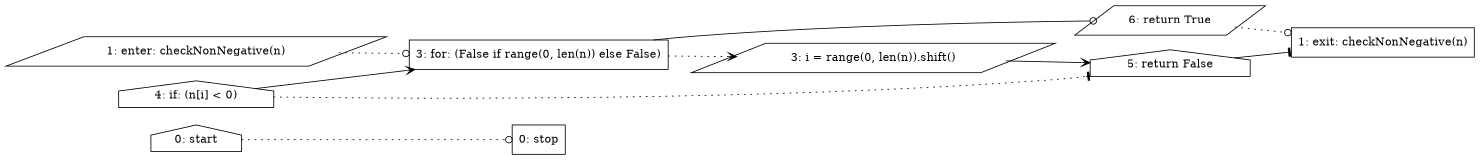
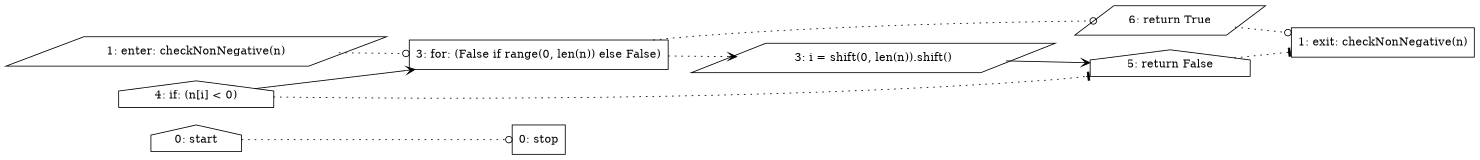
  strict digraph {
    fontname="DejaVu Serif"
    rankdir=LR
    node [fontname="DejaVu Serif" shape=house]
    edge [arrowhead=odot fontname="DejaVu Serif" style=dotted]
    n1 [label="0: start"]
    n2 [label="0: stop" shape=box]
    n3 [label="1: enter: checkNonNegative(n)" shape=parallelogram]
    n4 [label="3: for: (False if range(0, len(n)) else False)" shape=box]
    n5 [label="6: return True" shape=parallelogram]
-   n6 [label="3: i = range(0, len(n)).shift()" shape=parallelogram]
+   n6 [label="3: i = shift(0, len(n)).shift()" shape=parallelogram]
    n7 [label="1: exit: checkNonNegative(n)" shape=box]
    n8 [label="5: return False"]
    n9 [label="4: if: (n[i] < 0)"]
    n1 -> n2
    n3 -> n4
-   n4 -> n5 [style=solid]
+   n4 -> n5
    n4 -> n6 [arrowhead=vee]
    n5 -> n7
    n6 -> n8 [arrowhead=vee style=solid]
-   n8 -> n7 [arrowhead=tee style=solid]
+   n8 -> n7 [arrowhead=tee]
    n9 -> n4 [arrowhead=vee style=solid]
    n9 -> n8 [arrowhead=tee]
  }
